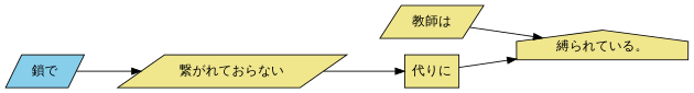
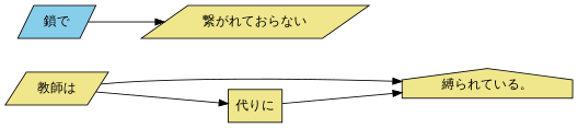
  digraph {
    rankdir=LR
    node [fillcolor=khaki shape=parallelogram style=filled]
    n1 [label="教師は"]
    n2 [label="縛られている。" shape=house]
    n3 [fillcolor=skyblue label="鎖で"]
    n4 [label="繋がれておらない"]
    n5 [label="代りに" shape=box]
    n1 -> n2
    n3 -> n4
-   n4 -> n5
+   n1 -> n5
    n5 -> n2
  }
